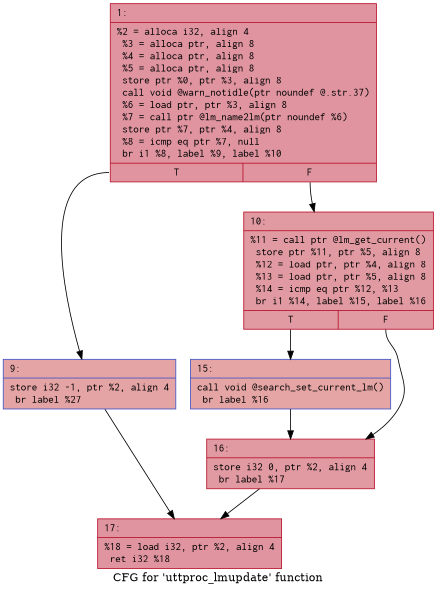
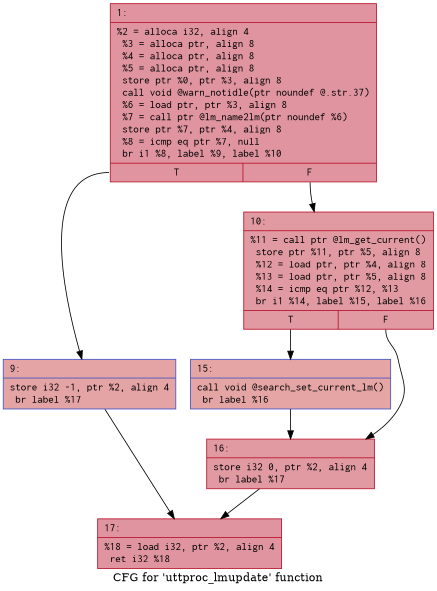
  digraph {
    label="CFG for 'uttproc_lmupdate' function"
    node [color="#b70d28ff" fillcolor="#b70d2870" fontname=Courier shape=record style=filled]
    n1 [label="{1:\l|  %2 = alloca i32, align 4\l  %3 = alloca ptr, align 8\l  %4 = alloca ptr, align 8\l  %5 = alloca ptr, align 8\l  store ptr %0, ptr %3, align 8\l  call void @warn_notidle(ptr noundef @.str.37)\l  %6 = load ptr, ptr %3, align 8\l  %7 = call ptr @lm_name2lm(ptr noundef %6)\l  store ptr %7, ptr %4, align 8\l  %8 = icmp eq ptr %7, null\l  br i1 %8, label %9, label %10\l|{<s0>T|<s1>F}}"]
-   n2 [color="#3d50c3ff" fillcolor="#c32e3170" label="{9:\l|  store i32 -1, ptr %2, align 4\l  br label %27\l}"]
+   n2 [color="#3d50c3ff" fillcolor="#c32e3170" label="{9:\l|  store i32 -1, ptr %2, align 4\l  br label %17\l}"]
    n3 [fillcolor="#bb1b2c70" label="{10:\l|  %11 = call ptr @lm_get_current()\l  store ptr %11, ptr %5, align 8\l  %12 = load ptr, ptr %4, align 8\l  %13 = load ptr, ptr %5, align 8\l  %14 = icmp eq ptr %12, %13\l  br i1 %14, label %15, label %16\l|{<s0>T|<s1>F}}"]
    n4 [label="{17:\l|  %18 = load i32, ptr %2, align 4\l  ret i32 %18\l}"]
    n5 [color="#3d50c3ff" fillcolor="#c5333470" label="{15:\l|  call void @search_set_current_lm()\l  br label %16\l}"]
    n6 [fillcolor="#bb1b2c70" label="{16:\l|  store i32 0, ptr %2, align 4\l  br label %17\l}"]
    n1 -> n2 [tailport=s0]
    n1 -> n3 [tailport=s1]
    n2 -> n4
    n3 -> n5 [tailport=s0]
    n3 -> n6 [tailport=s1]
    n5 -> n6
    n6 -> n4
  }
